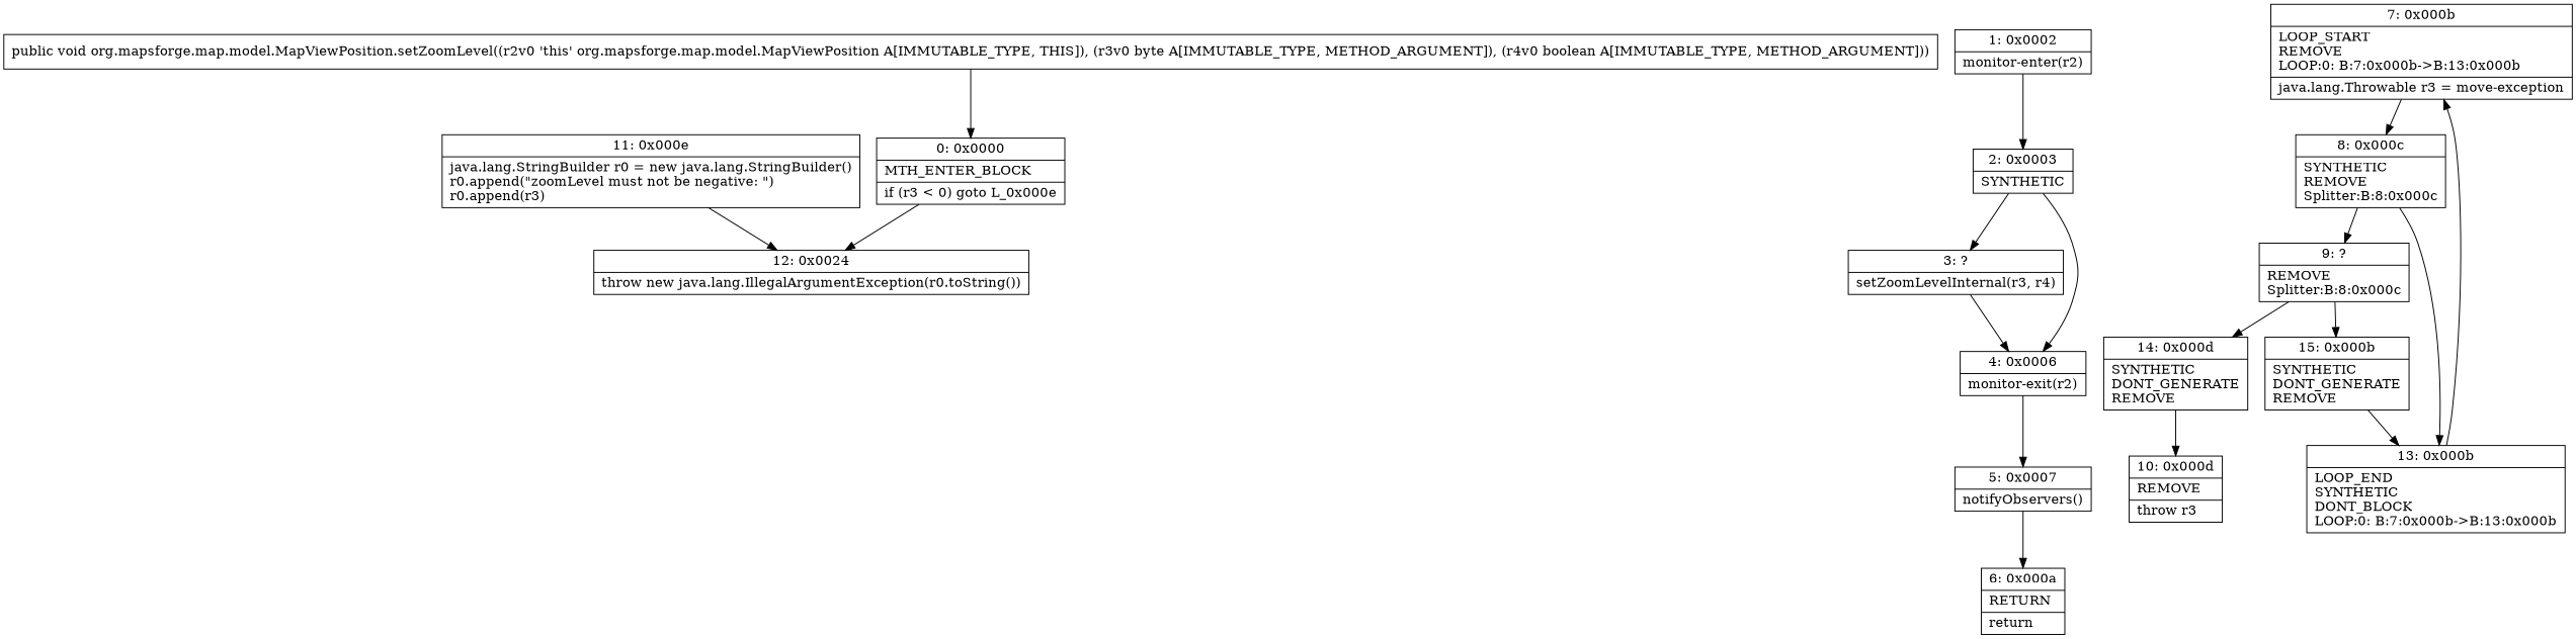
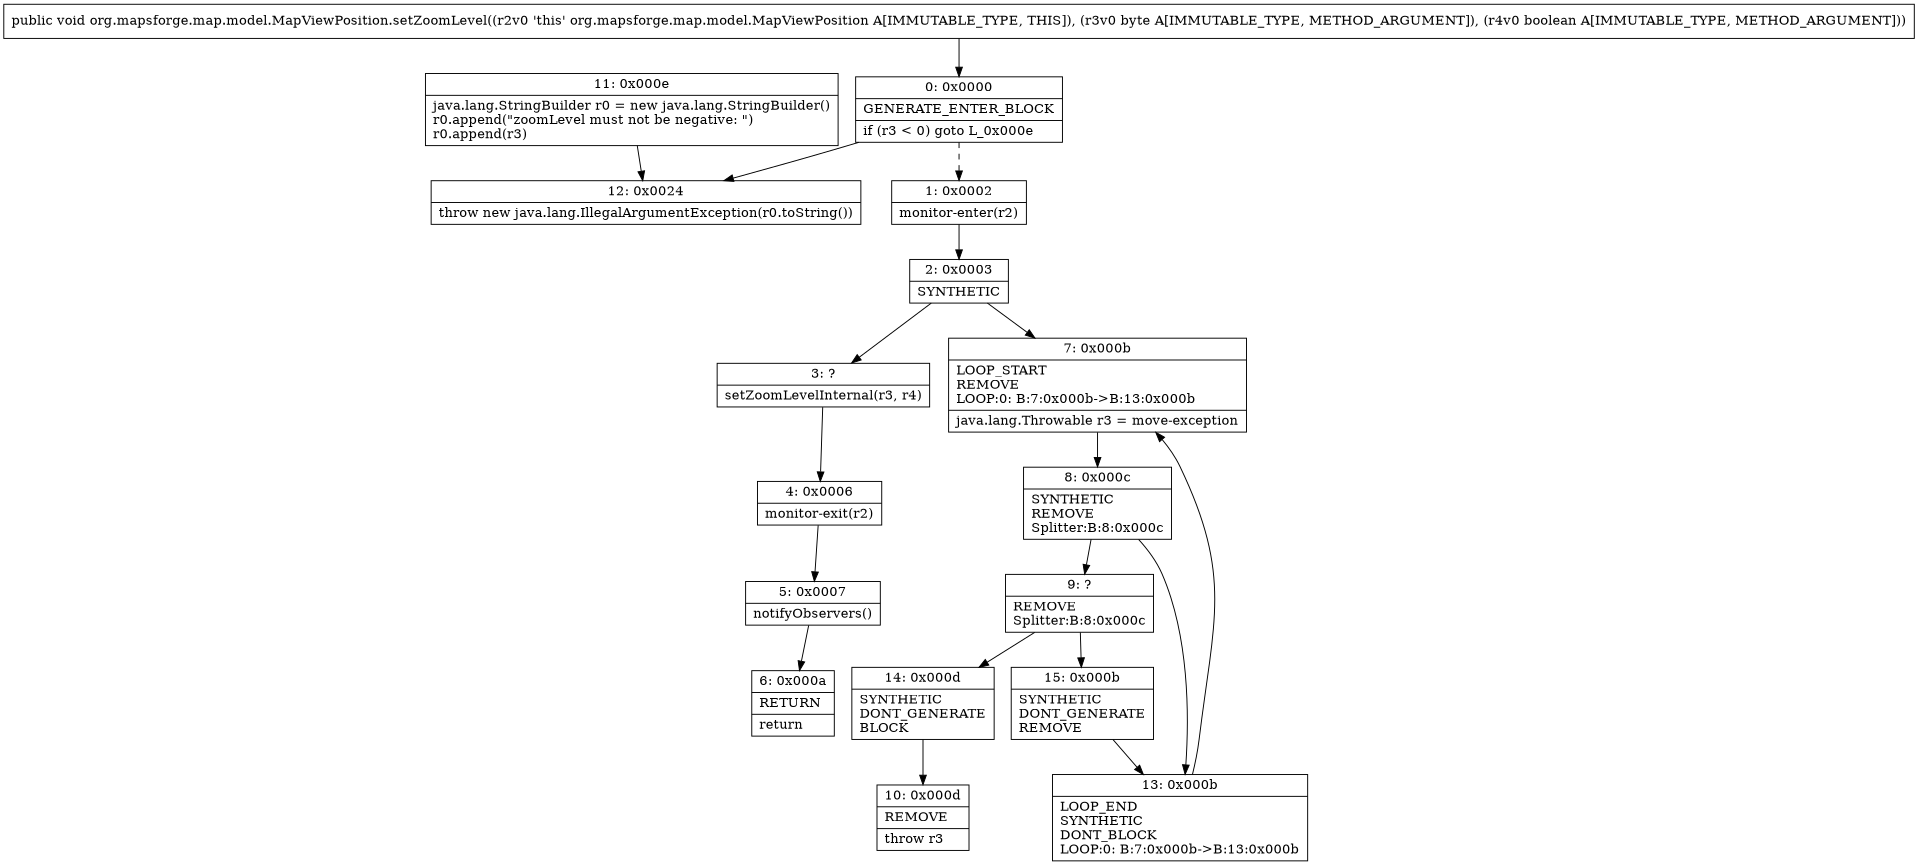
  digraph {
    node [shape=record]
-   n1 [label="{0\:\ 0x0000|MTH_ENTER_BLOCK\l|if (r3 \< 0) goto L_0x000e\l}"]
+   n1 [label="{0\:\ 0x0000|GENERATE_ENTER_BLOCK\l|if (r3 \< 0) goto L_0x000e\l}"]
    n2 [label="{1\:\ 0x0002|monitor\-enter(r2)\l}"]
    n3 [label="{12\:\ 0x0024|throw new java.lang.IllegalArgumentException(r0.toString())\l}"]
    n4 [label="{2\:\ 0x0003|SYNTHETIC\l}"]
    n5 [label="{11\:\ 0x000e|java.lang.StringBuilder r0 = new java.lang.StringBuilder()\lr0.append(\"zoomLevel must not be negative: \")\lr0.append(r3)\l}"]
    n6 [label="{3\:\ ?|setZoomLevelInternal(r3, r4)\l}"]
    n7 [label="{7\:\ 0x000b|LOOP_START\lREMOVE\lLOOP:0: B:7:0x000b\-\>B:13:0x000b\l|java.lang.Throwable r3 = move\-exception\l}"]
    n8 [label="{4\:\ 0x0006|monitor\-exit(r2)\l}"]
    n9 [label="{8\:\ 0x000c|SYNTHETIC\lREMOVE\lSplitter:B:8:0x000c\l}"]
    n10 [label="{5\:\ 0x0007|notifyObservers()\l}"]
    n11 [label="{6\:\ 0x000a|RETURN\l|return\l}"]
    n12 [label="{9\:\ ?|REMOVE\lSplitter:B:8:0x000c\l}"]
    n13 [label="{13\:\ 0x000b|LOOP_END\lSYNTHETIC\lDONT_BLOCK\lLOOP:0: B:7:0x000b\-\>B:13:0x000b\l}"]
-   n14 [label="{14\:\ 0x000d|SYNTHETIC\lDONT_GENERATE\lREMOVE\l}"]
+   n14 [label="{14\:\ 0x000d|SYNTHETIC\lDONT_GENERATE\lBLOCK\l}"]
    n15 [label="{15\:\ 0x000b|SYNTHETIC\lDONT_GENERATE\lREMOVE\l}"]
    n16 [label="{10\:\ 0x000d|REMOVE\l|throw r3\l}"]
    n17 [label="{public void org.mapsforge.map.model.MapViewPosition.setZoomLevel((r2v0 'this' org.mapsforge.map.model.MapViewPosition A[IMMUTABLE_TYPE, THIS]), (r3v0 byte A[IMMUTABLE_TYPE, METHOD_ARGUMENT]), (r4v0 boolean A[IMMUTABLE_TYPE, METHOD_ARGUMENT])) }"]
+   n1 -> n2 [style=dashed]
    n1 -> n3
    n2 -> n4
    n4 -> n6
-   n4 -> n8
+   n4 -> n7
    n5 -> n3
    n6 -> n8
    n7 -> n9
    n8 -> n10
    n9 -> n12
    n9 -> n13
    n10 -> n11
    n12 -> n14
    n12 -> n15
    n13 -> n7
    n14 -> n16
    n15 -> n13
    n17 -> n1
  }
